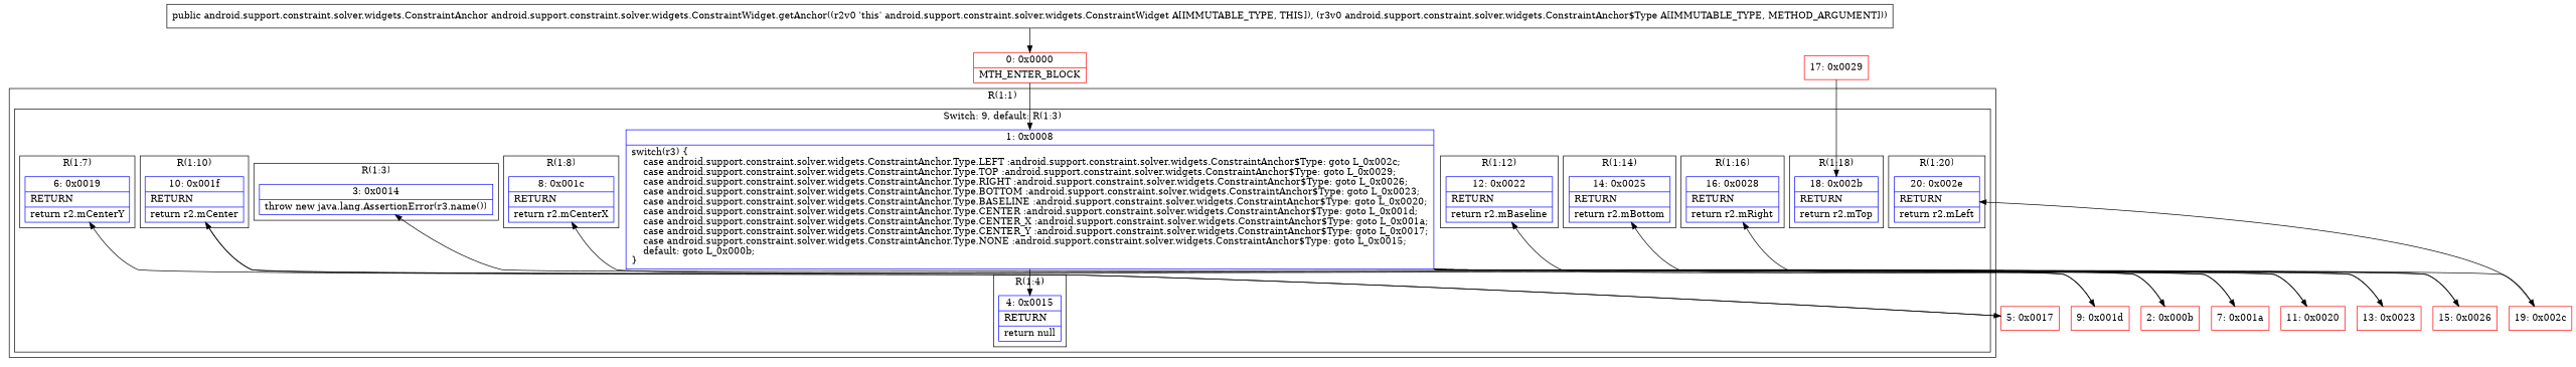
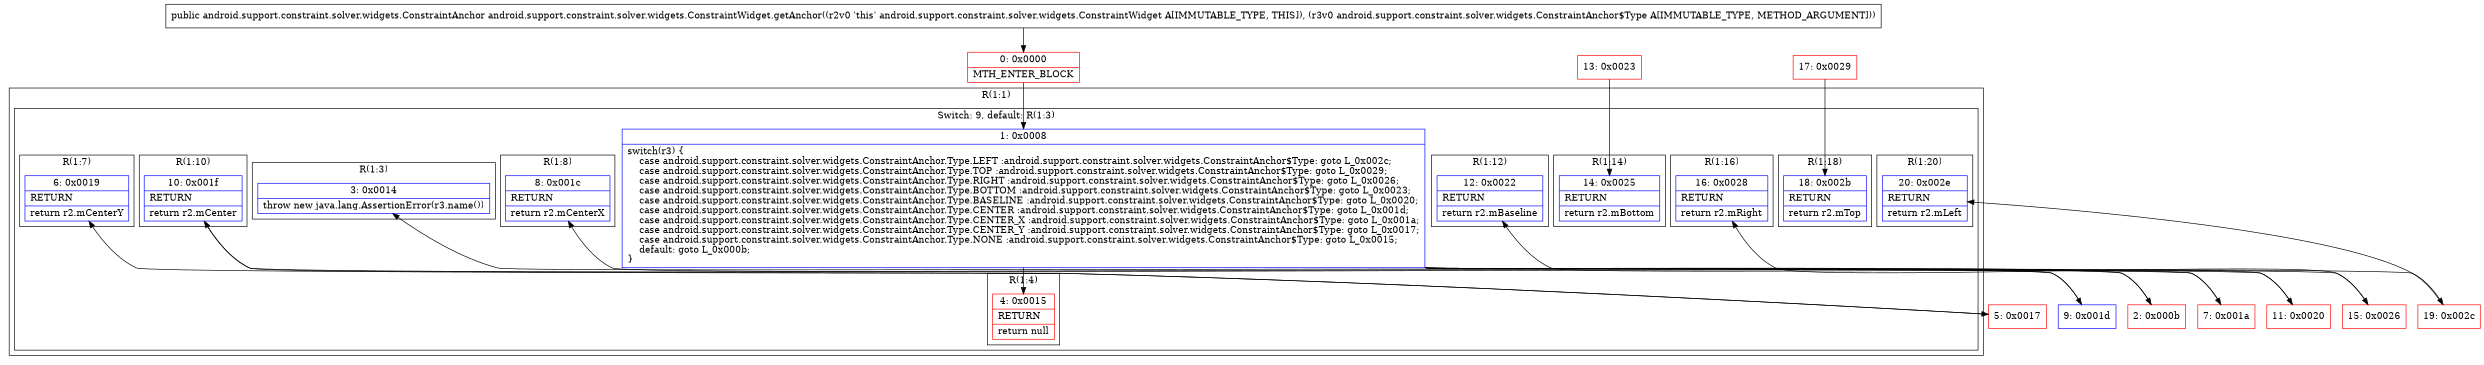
  digraph {
    node [color=blue shape=record]
    n1 [label="{20\:\ 0x002e|RETURN\l|return r2.mLeft\l}"]
    n2 [label="{18\:\ 0x002b|RETURN\l|return r2.mTop\l}"]
    n3 [label="{16\:\ 0x0028|RETURN\l|return r2.mRight\l}"]
    n4 [label="{14\:\ 0x0025|RETURN\l|return r2.mBottom\l}"]
    n5 [label="{12\:\ 0x0022|RETURN\l|return r2.mBaseline\l}"]
    n6 [label="{10\:\ 0x001f|RETURN\l|return r2.mCenter\l}"]
    n7 [label="{8\:\ 0x001c|RETURN\l|return r2.mCenterX\l}"]
    n8 [label="{6\:\ 0x0019|RETURN\l|return r2.mCenterY\l}"]
-   n9 [label="{4\:\ 0x0015|RETURN\l|return null\l}"]
+   n9 [color=red label="{4\:\ 0x0015|RETURN\l|return null\l}"]
    n10 [label="{3\:\ 0x0014|throw new java.lang.AssertionError(r3.name())\l}"]
    n11 [label="{1\:\ 0x0008|switch(r3) \{\l    case android.support.constraint.solver.widgets.ConstraintAnchor.Type.LEFT :android.support.constraint.solver.widgets.ConstraintAnchor$Type: goto L_0x002c;\l    case android.support.constraint.solver.widgets.ConstraintAnchor.Type.TOP :android.support.constraint.solver.widgets.ConstraintAnchor$Type: goto L_0x0029;\l    case android.support.constraint.solver.widgets.ConstraintAnchor.Type.RIGHT :android.support.constraint.solver.widgets.ConstraintAnchor$Type: goto L_0x0026;\l    case android.support.constraint.solver.widgets.ConstraintAnchor.Type.BOTTOM :android.support.constraint.solver.widgets.ConstraintAnchor$Type: goto L_0x0023;\l    case android.support.constraint.solver.widgets.ConstraintAnchor.Type.BASELINE :android.support.constraint.solver.widgets.ConstraintAnchor$Type: goto L_0x0020;\l    case android.support.constraint.solver.widgets.ConstraintAnchor.Type.CENTER :android.support.constraint.solver.widgets.ConstraintAnchor$Type: goto L_0x001d;\l    case android.support.constraint.solver.widgets.ConstraintAnchor.Type.CENTER_X :android.support.constraint.solver.widgets.ConstraintAnchor$Type: goto L_0x001a;\l    case android.support.constraint.solver.widgets.ConstraintAnchor.Type.CENTER_Y :android.support.constraint.solver.widgets.ConstraintAnchor$Type: goto L_0x0017;\l    case android.support.constraint.solver.widgets.ConstraintAnchor.Type.NONE :android.support.constraint.solver.widgets.ConstraintAnchor$Type: goto L_0x0015;\l    default: goto L_0x000b;\l\}\l}"]
    n12 [color=red label="{5\:\ 0x0017}"]
    n13 [color=red label="{2\:\ 0x000b}"]
    n14 [color=red label="{7\:\ 0x001a}"]
-   n15 [color=red label="{9\:\ 0x001d}"]
+   n15 [label="{9\:\ 0x001d}"]
    n16 [color=red label="{11\:\ 0x0020}"]
    n17 [color=red label="{13\:\ 0x0023}"]
    n18 [color=red label="{15\:\ 0x0026}"]
    n19 [color=red label="{19\:\ 0x002c}"]
    n20 [color=red label="{17\:\ 0x0029}"]
    n21 [color=red label="{0\:\ 0x0000|MTH_ENTER_BLOCK\l}"]
    n22 [label="{public android.support.constraint.solver.widgets.ConstraintAnchor android.support.constraint.solver.widgets.ConstraintWidget.getAnchor((r2v0 'this' android.support.constraint.solver.widgets.ConstraintWidget A[IMMUTABLE_TYPE, THIS]), (r3v0 android.support.constraint.solver.widgets.ConstraintAnchor$Type A[IMMUTABLE_TYPE, METHOD_ARGUMENT])) }" color=""]
    subgraph cluster_1 {
      label="R(1:1)"
      subgraph cluster_2 {
        label="Switch: 9, default: R(1:3)"
        n11
        subgraph cluster_3 {
          label="R(1:20)"
          n1
        }
        subgraph cluster_4 {
          label="R(1:18)"
          n2
        }
        subgraph cluster_5 {
          label="R(1:16)"
          n3
        }
        subgraph cluster_6 {
          label="R(1:14)"
          n4
        }
        subgraph cluster_7 {
          label="R(1:12)"
          n5
        }
        subgraph cluster_8 {
          label="R(1:10)"
          n6
        }
        subgraph cluster_9 {
          label="R(1:8)"
          n7
        }
        subgraph cluster_10 {
          label="R(1:7)"
          n8
        }
        subgraph cluster_11 {
          label="R(1:4)"
          n9
        }
        subgraph cluster_12 {
          label="R(1:3)"
          n10
        }
      }
    }
    n6 -> n12
    n11 -> n9
    n11 -> n13
    n11 -> n14
    n11 -> n15
    n11 -> n16
-   n11 -> n17
    n11 -> n18
    n11 -> n19
    n12 -> n8
    n13 -> n10
    n14 -> n7
    n15 -> n6
    n16 -> n5
    n17 -> n4
    n18 -> n3
    n19 -> n1
    n20 -> n2
    n21 -> n11
    n22 -> n21
  }
